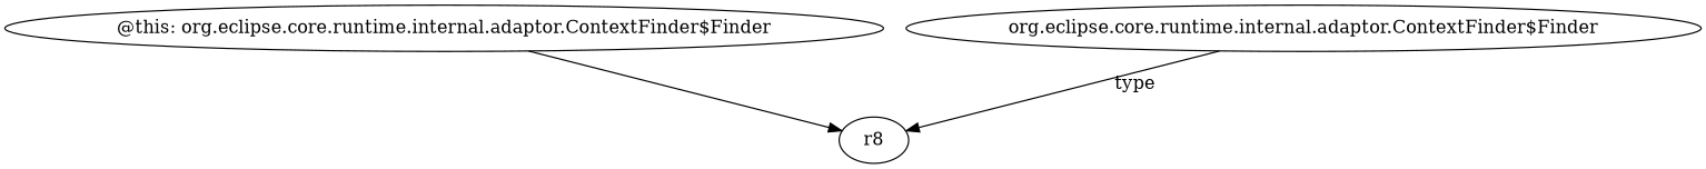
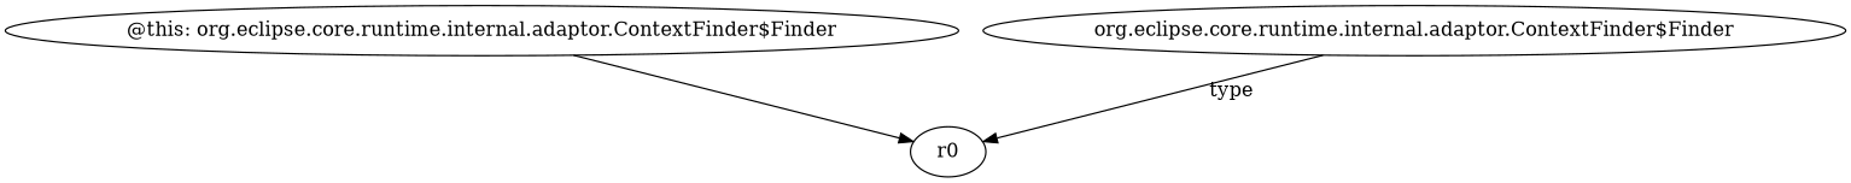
  digraph {
    n1 [label="@this: org.eclipse.core.runtime.internal.adaptor.ContextFinder$Finder"]
-   n2 [label=r8]
+   n2 [label=r0]
    n3 [label="org.eclipse.core.runtime.internal.adaptor.ContextFinder$Finder"]
    n1 -> n2
    n3 -> n2 [label=type]
  }
